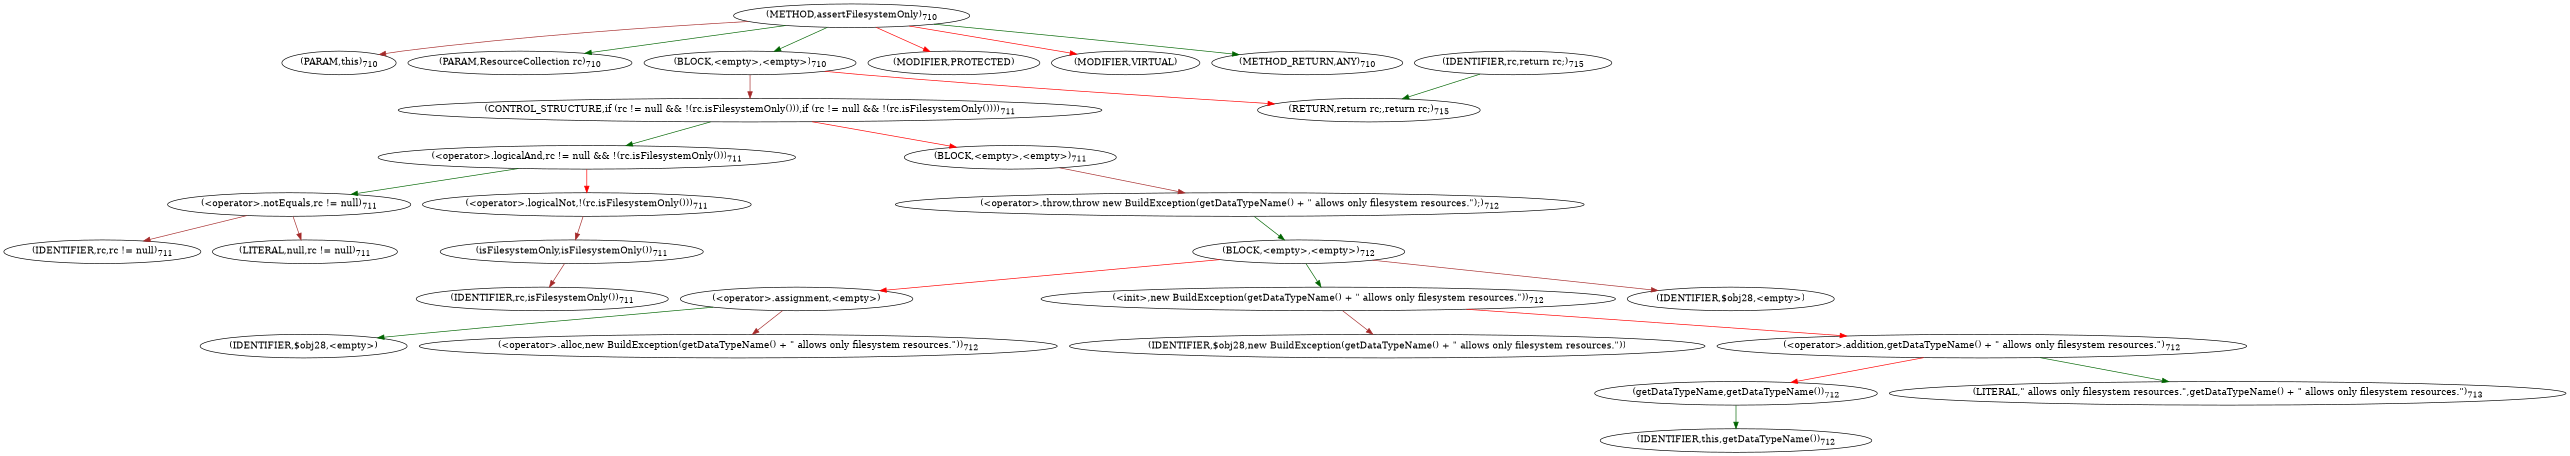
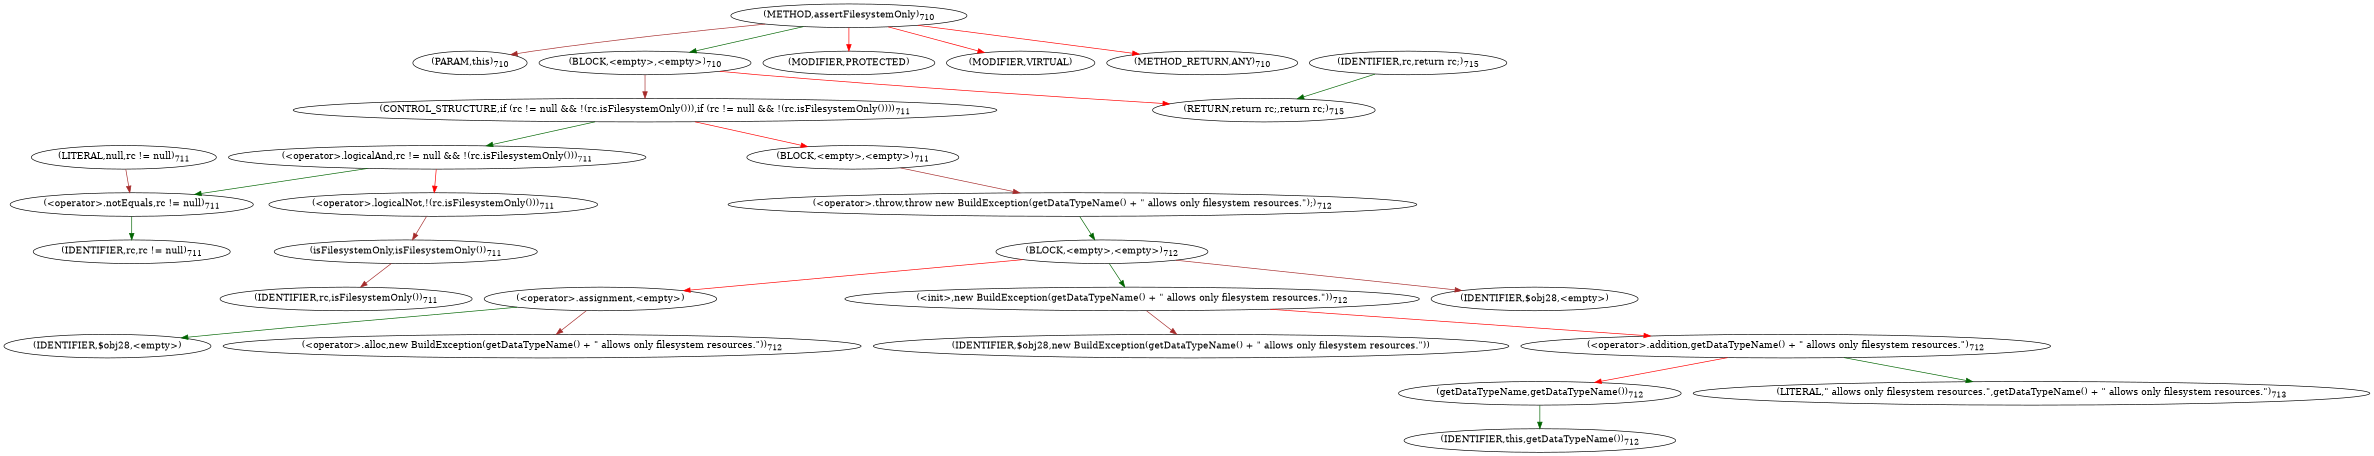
  digraph {
    edge [color=darkgreen]
    n1 [label=<(METHOD,assertFilesystemOnly)<SUB>710</SUB>>]
    n2 [label=<(PARAM,this)<SUB>710</SUB>>]
-   n3 [label=<(PARAM,ResourceCollection rc)<SUB>710</SUB>>]
    n4 [label=<(BLOCK,&lt;empty&gt;,&lt;empty&gt;)<SUB>710</SUB>>]
    n5 [label=<(MODIFIER,PROTECTED)>]
    n6 [label=<(MODIFIER,VIRTUAL)>]
    n7 [label=<(METHOD_RETURN,ANY)<SUB>710</SUB>>]
    n8 [label=<(CONTROL_STRUCTURE,if (rc != null &amp;&amp; !(rc.isFilesystemOnly())),if (rc != null &amp;&amp; !(rc.isFilesystemOnly())))<SUB>711</SUB>>]
    n9 [label=<(RETURN,return rc;,return rc;)<SUB>715</SUB>>]
    n10 [label=<(&lt;operator&gt;.logicalAnd,rc != null &amp;&amp; !(rc.isFilesystemOnly()))<SUB>711</SUB>>]
    n11 [label=<(BLOCK,&lt;empty&gt;,&lt;empty&gt;)<SUB>711</SUB>>]
    n12 [label=<(&lt;operator&gt;.notEquals,rc != null)<SUB>711</SUB>>]
    n13 [label=<(&lt;operator&gt;.logicalNot,!(rc.isFilesystemOnly()))<SUB>711</SUB>>]
    n14 [label=<(&lt;operator&gt;.throw,throw new BuildException(getDataTypeName() + &quot; allows only filesystem resources.&quot;);)<SUB>712</SUB>>]
    n15 [label=<(IDENTIFIER,rc,rc != null)<SUB>711</SUB>>]
    n16 [label=<(LITERAL,null,rc != null)<SUB>711</SUB>>]
    n17 [label=<(isFilesystemOnly,isFilesystemOnly())<SUB>711</SUB>>]
    n18 [label=<(IDENTIFIER,rc,isFilesystemOnly())<SUB>711</SUB>>]
    n19 [label=<(BLOCK,&lt;empty&gt;,&lt;empty&gt;)<SUB>712</SUB>>]
    n20 [label=<(&lt;operator&gt;.assignment,&lt;empty&gt;)>]
    n21 [label=<(&lt;init&gt;,new BuildException(getDataTypeName() + &quot; allows only filesystem resources.&quot;))<SUB>712</SUB>>]
    n22 [label=<(IDENTIFIER,$obj28,&lt;empty&gt;)>]
    n23 [label=<(IDENTIFIER,$obj28,&lt;empty&gt;)>]
    n24 [label=<(&lt;operator&gt;.alloc,new BuildException(getDataTypeName() + &quot; allows only filesystem resources.&quot;))<SUB>712</SUB>>]
    n25 [label=<(IDENTIFIER,$obj28,new BuildException(getDataTypeName() + &quot; allows only filesystem resources.&quot;))>]
    n26 [label=<(&lt;operator&gt;.addition,getDataTypeName() + &quot; allows only filesystem resources.&quot;)<SUB>712</SUB>>]
    n27 [label=<(getDataTypeName,getDataTypeName())<SUB>712</SUB>>]
    n28 [label=<(LITERAL,&quot; allows only filesystem resources.&quot;,getDataTypeName() + &quot; allows only filesystem resources.&quot;)<SUB>713</SUB>>]
    n29 [label=<(IDENTIFIER,this,getDataTypeName())<SUB>712</SUB>>]
    n30 [label=<(IDENTIFIER,rc,return rc;)<SUB>715</SUB>>]
    n1 -> n2 [color=brown]
-   n1 -> n3
    n1 -> n4
    n1 -> n5 [color=red]
    n1 -> n6 [color=red]
-   n1 -> n7
+   n1 -> n7 [color=red]
    n4 -> n8 [color=brown]
    n4 -> n9 [color=red]
    n8 -> n10
    n8 -> n11 [color=red]
    n10 -> n12
    n10 -> n13 [color=red]
    n11 -> n14 [color=brown]
-   n12 -> n15 [color=brown]
-   n12 -> n16 [color=brown]
+   n12 -> n15
+   n16 -> n12 [color=brown]
    n13 -> n17 [color=brown]
    n14 -> n19
    n17 -> n18 [color=brown]
    n19 -> n20 [color=red]
    n19 -> n21
    n19 -> n22 [color=brown]
    n20 -> n23
    n20 -> n24 [color=brown]
    n21 -> n25 [color=brown]
    n21 -> n26 [color=red]
    n26 -> n27 [color=red]
    n26 -> n28
    n27 -> n29
    n30 -> n9
  }
